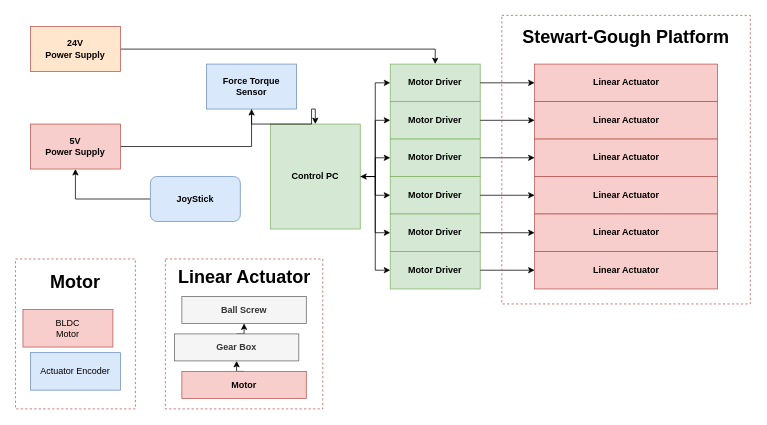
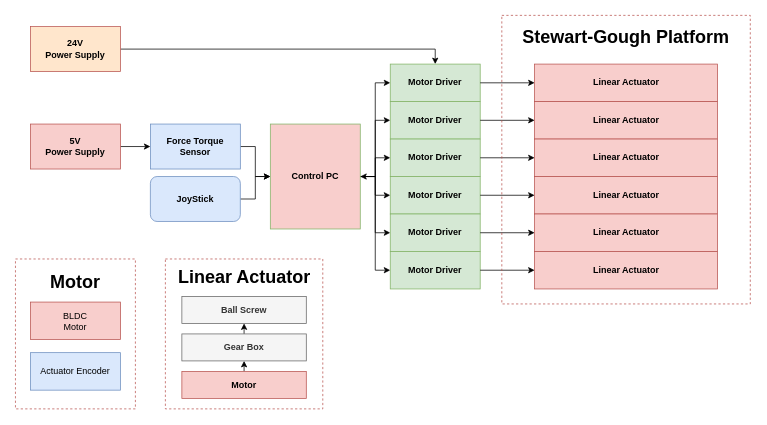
  <mxCell id="0" />
  <mxCell id="1" parent="0" />
  <mxCell id="2" value="" style="edgeStyle=orthogonalEdgeStyle;rounded=0;orthogonalLoop=1;jettySize=auto;html=1;" parent="1" source="8" target="34" edge="1"><mxGeometry relative="1" as="geometry" /></mxCell>
  <mxCell id="3" style="edgeStyle=orthogonalEdgeStyle;rounded=0;orthogonalLoop=1;jettySize=auto;html=1;exitX=1;exitY=0.5;exitDx=0;exitDy=0;entryX=0;entryY=0.5;entryDx=0;entryDy=0;" parent="1" source="8" target="35" edge="1"><mxGeometry relative="1" as="geometry" /></mxCell>
  <mxCell id="4" style="edgeStyle=orthogonalEdgeStyle;rounded=0;orthogonalLoop=1;jettySize=auto;html=1;exitX=1;exitY=0.5;exitDx=0;exitDy=0;entryX=0;entryY=0.5;entryDx=0;entryDy=0;" parent="1" source="8" target="36" edge="1"><mxGeometry relative="1" as="geometry" /></mxCell>
  <mxCell id="5" style="edgeStyle=orthogonalEdgeStyle;rounded=0;orthogonalLoop=1;jettySize=auto;html=1;exitX=1;exitY=0.5;exitDx=0;exitDy=0;entryX=0;entryY=0.5;entryDx=0;entryDy=0;" parent="1" source="8" target="33" edge="1"><mxGeometry relative="1" as="geometry" /></mxCell>
  <mxCell id="6" style="edgeStyle=orthogonalEdgeStyle;rounded=0;orthogonalLoop=1;jettySize=auto;html=1;exitX=1;exitY=0.5;exitDx=0;exitDy=0;entryX=0;entryY=0.5;entryDx=0;entryDy=0;" parent="1" source="8" target="32" edge="1"><mxGeometry relative="1" as="geometry" /></mxCell>
  <mxCell id="7" style="edgeStyle=orthogonalEdgeStyle;rounded=0;orthogonalLoop=1;jettySize=auto;html=1;exitX=1;exitY=0.5;exitDx=0;exitDy=0;entryX=0;entryY=0.5;entryDx=0;entryDy=0;startArrow=classic;startFill=1;" parent="1" source="8" target="31" edge="1"><mxGeometry relative="1" as="geometry" /></mxCell>
- <mxCell id="8" value="&lt;b&gt;Control PC&lt;/b&gt;" style="rounded=0;whiteSpace=wrap;html=1;fillColor=#d5e8d4;strokeColor=#82b366;" parent="1" vertex="1"><mxGeometry x="360" y="165" width="120" height="140" as="geometry" /></mxCell>
+ <mxCell id="8" value="&lt;b&gt;Control PC&lt;/b&gt;" style="rounded=0;whiteSpace=wrap;html=1;fillColor=#f8cecc;strokeColor=#82b366;" parent="1" vertex="1"><mxGeometry x="360" y="165" width="120" height="140" as="geometry" /></mxCell>
  <mxCell id="9" value="" style="edgeStyle=orthogonalEdgeStyle;rounded=0;orthogonalLoop=1;jettySize=auto;html=1;" parent="1" source="10" target="8" edge="1"><mxGeometry relative="1" as="geometry" /></mxCell>
- <mxCell id="10" value="&lt;b&gt;Force Torque Sensor&lt;/b&gt;" style="rounded=0;whiteSpace=wrap;html=1;fillColor=#dae8fc;strokeColor=#6c8ebf;" parent="1" vertex="1"><mxGeometry x="275" y="85" width="120" height="60" as="geometry" /></mxCell>
- <mxCell id="11" value="" style="edgeStyle=orthogonalEdgeStyle;rounded=0;orthogonalLoop=1;jettySize=auto;html=1;" parent="1" source="12" target="14" edge="1"><mxGeometry relative="1" as="geometry" /></mxCell>
+ <mxCell id="10" value="&lt;b&gt;Force Torque Sensor&lt;/b&gt;" style="rounded=0;whiteSpace=wrap;html=1;fillColor=#dae8fc;strokeColor=#6c8ebf;" parent="1" vertex="1"><mxGeometry x="200" y="165" width="120" height="60" as="geometry" /></mxCell>
+ <mxCell id="11" value="" style="edgeStyle=orthogonalEdgeStyle;rounded=0;orthogonalLoop=1;jettySize=auto;html=1;" parent="1" source="12" target="8" edge="1"><mxGeometry relative="1" as="geometry" /></mxCell>
  <mxCell id="12" value="&lt;b&gt;JoyStick&lt;/b&gt;" style="whiteSpace=wrap;html=1;fillColor=#dae8fc;strokeColor=#6c8ebf;rounded=1;" parent="1" vertex="1"><mxGeometry x="200" y="235" width="120" height="60" as="geometry" /></mxCell>
  <mxCell id="13" value="" style="edgeStyle=orthogonalEdgeStyle;rounded=0;orthogonalLoop=1;jettySize=auto;html=1;" parent="1" source="14" target="10" edge="1"><mxGeometry relative="1" as="geometry" /></mxCell>
  <mxCell id="14" value="&lt;b&gt;5V&lt;br&gt;Power Supply&lt;/b&gt;" style="rounded=0;whiteSpace=wrap;html=1;fillColor=#f8cecc;strokeColor=#b85450;" parent="1" vertex="1"><mxGeometry x="40" y="165" width="120" height="60" as="geometry" /></mxCell>
  <mxCell id="15" style="edgeStyle=orthogonalEdgeStyle;rounded=0;orthogonalLoop=1;jettySize=auto;html=1;exitX=1;exitY=0.5;exitDx=0;exitDy=0;entryX=0.5;entryY=0;entryDx=0;entryDy=0;" parent="1" source="16" target="31" edge="1"><mxGeometry relative="1" as="geometry" /></mxCell>
  <mxCell id="16" value="&lt;b&gt;24V&lt;br&gt;Power Supply&lt;/b&gt;" style="rounded=0;whiteSpace=wrap;html=1;fillColor=#ffe6cc;strokeColor=#b85450;" parent="1" vertex="1"><mxGeometry x="40" y="35" width="120" height="60" as="geometry" /></mxCell>
  <mxCell id="17" value="" style="group" parent="1" vertex="1" connectable="0"><mxGeometry x="220" y="345" width="210" height="200" as="geometry" /></mxCell>
  <mxCell id="18" value="" style="rounded=0;whiteSpace=wrap;html=1;fillColor=none;strokeColor=#b85450;dashed=1;" parent="17" vertex="1"><mxGeometry width="210" height="200" as="geometry" /></mxCell>
  <mxCell id="19" style="edgeStyle=orthogonalEdgeStyle;rounded=0;orthogonalLoop=1;jettySize=auto;html=1;exitX=0.5;exitY=0;exitDx=0;exitDy=0;entryX=0.5;entryY=1;entryDx=0;entryDy=0;" parent="17" source="20" target="22" edge="1"><mxGeometry relative="1" as="geometry" /></mxCell>
  <mxCell id="20" value="&lt;b&gt;Motor&lt;/b&gt;" style="rounded=0;whiteSpace=wrap;html=1;fillColor=#f8cecc;strokeColor=#b85450;" parent="17" vertex="1"><mxGeometry x="22" y="150" width="166" height="36" as="geometry" /></mxCell>
  <mxCell id="21" style="edgeStyle=orthogonalEdgeStyle;rounded=0;orthogonalLoop=1;jettySize=auto;html=1;exitX=0.5;exitY=0;exitDx=0;exitDy=0;entryX=0.5;entryY=1;entryDx=0;entryDy=0;" parent="17" source="22" target="23" edge="1"><mxGeometry relative="1" as="geometry" /></mxCell>
- <mxCell id="22" value="&lt;b&gt;Gear Box&lt;/b&gt;" style="rounded=0;whiteSpace=wrap;html=1;fillColor=#f5f5f5;fontColor=#333333;strokeColor=#666666;" parent="17" vertex="1"><mxGeometry x="12" y="100" width="166" height="36" as="geometry" /></mxCell>
+ <mxCell id="22" value="&lt;b&gt;Gear Box&lt;/b&gt;" style="rounded=0;whiteSpace=wrap;html=1;fillColor=#f5f5f5;fontColor=#333333;strokeColor=#666666;" parent="17" vertex="1"><mxGeometry x="22" y="100" width="166" height="36" as="geometry" /></mxCell>
  <mxCell id="23" value="&lt;b&gt;Ball Screw&lt;/b&gt;" style="rounded=0;whiteSpace=wrap;html=1;fillColor=#f5f5f5;fontColor=#333333;strokeColor=#666666;" parent="17" vertex="1"><mxGeometry x="22" y="50" width="166" height="36" as="geometry" /></mxCell>
  <mxCell id="24" value="&lt;h1&gt;Linear Actuator&lt;/h1&gt;" style="text;html=1;strokeColor=none;fillColor=none;align=center;verticalAlign=middle;whiteSpace=wrap;rounded=0;dashed=1;" parent="17" vertex="1"><mxGeometry x="2.5" y="10" width="205" height="30" as="geometry" /></mxCell>
  <mxCell id="25" value="" style="group" parent="1" vertex="1" connectable="0"><mxGeometry x="20" y="345" width="160" height="200" as="geometry" /></mxCell>
  <mxCell id="26" value="" style="rounded=0;whiteSpace=wrap;html=1;fillColor=none;dashed=1;strokeColor=#b85450;" parent="25" vertex="1"><mxGeometry width="160" height="200" as="geometry" /></mxCell>
  <mxCell id="27" value="Actuator Encoder" style="rounded=0;whiteSpace=wrap;html=1;fillColor=#dae8fc;strokeColor=#6c8ebf;" parent="25" vertex="1"><mxGeometry x="20" y="125" width="120" height="50" as="geometry" /></mxCell>
  <mxCell id="28" value="&lt;h1&gt;Motor&lt;/h1&gt;" style="text;html=1;strokeColor=none;fillColor=none;align=center;verticalAlign=middle;whiteSpace=wrap;rounded=0;dashed=1;" parent="25" vertex="1"><mxGeometry x="50" y="12.5" width="60" height="37.5" as="geometry" /></mxCell>
- <mxCell id="29" value="BLDC&lt;br&gt;Motor" style="rounded=0;whiteSpace=wrap;html=1;fillColor=#f8cecc;strokeColor=#b85450;" parent="25" vertex="1"><mxGeometry x="10" y="67.5" width="120" height="50" as="geometry" /></mxCell>
+ <mxCell id="29" value="BLDC&lt;br&gt;Motor" style="rounded=0;whiteSpace=wrap;html=1;fillColor=#f8cecc;strokeColor=#b85450;" parent="25" vertex="1"><mxGeometry x="20" y="57.5" width="120" height="50" as="geometry" /></mxCell>
  <mxCell id="30" value="" style="group" parent="1" vertex="1" connectable="0"><mxGeometry x="520" y="85" width="120" height="300" as="geometry" /></mxCell>
  <mxCell id="31" value="&lt;b&gt;Motor Driver&lt;/b&gt;" style="rounded=0;whiteSpace=wrap;html=1;fillColor=#d5e8d4;strokeColor=#82b366;" parent="30" vertex="1"><mxGeometry width="120" height="50" as="geometry" /></mxCell>
  <mxCell id="32" value="&lt;b&gt;Motor Driver&lt;/b&gt;" style="rounded=0;whiteSpace=wrap;html=1;fillColor=#d5e8d4;strokeColor=#82b366;" parent="30" vertex="1"><mxGeometry y="50" width="120" height="50" as="geometry" /></mxCell>
  <mxCell id="33" value="&lt;b&gt;Motor Driver&lt;/b&gt;" style="rounded=0;whiteSpace=wrap;html=1;fillColor=#d5e8d4;strokeColor=#82b366;" parent="30" vertex="1"><mxGeometry y="100" width="120" height="50" as="geometry" /></mxCell>
  <mxCell id="34" value="&lt;b&gt;Motor Driver&lt;/b&gt;" style="rounded=0;whiteSpace=wrap;html=1;fillColor=#d5e8d4;strokeColor=#82b366;" parent="30" vertex="1"><mxGeometry y="150" width="120" height="50" as="geometry" /></mxCell>
  <mxCell id="35" value="&lt;b&gt;Motor Driver&lt;/b&gt;" style="rounded=0;whiteSpace=wrap;html=1;fillColor=#d5e8d4;strokeColor=#82b366;" parent="30" vertex="1"><mxGeometry y="200" width="120" height="50" as="geometry" /></mxCell>
  <mxCell id="36" value="&lt;b&gt;Motor Driver&lt;/b&gt;" style="rounded=0;whiteSpace=wrap;html=1;fillColor=#d5e8d4;strokeColor=#82b366;" parent="30" vertex="1"><mxGeometry y="250" width="120" height="50" as="geometry" /></mxCell>
  <mxCell id="37" style="edgeStyle=orthogonalEdgeStyle;rounded=0;orthogonalLoop=1;jettySize=auto;html=1;exitX=1;exitY=0.5;exitDx=0;exitDy=0;" parent="1" source="31" target="47" edge="1"><mxGeometry relative="1" as="geometry" /></mxCell>
  <mxCell id="38" style="edgeStyle=orthogonalEdgeStyle;rounded=0;orthogonalLoop=1;jettySize=auto;html=1;exitX=1;exitY=0.5;exitDx=0;exitDy=0;" parent="1" source="32" target="48" edge="1"><mxGeometry relative="1" as="geometry" /></mxCell>
  <mxCell id="39" style="edgeStyle=orthogonalEdgeStyle;rounded=0;orthogonalLoop=1;jettySize=auto;html=1;exitX=1;exitY=0.5;exitDx=0;exitDy=0;entryX=0;entryY=0.5;entryDx=0;entryDy=0;" parent="1" source="33" target="49" edge="1"><mxGeometry relative="1" as="geometry" /></mxCell>
  <mxCell id="40" style="edgeStyle=orthogonalEdgeStyle;rounded=0;orthogonalLoop=1;jettySize=auto;html=1;exitX=1;exitY=0.5;exitDx=0;exitDy=0;" parent="1" source="34" target="50" edge="1"><mxGeometry relative="1" as="geometry" /></mxCell>
  <mxCell id="41" style="edgeStyle=orthogonalEdgeStyle;rounded=0;orthogonalLoop=1;jettySize=auto;html=1;exitX=1;exitY=0.5;exitDx=0;exitDy=0;entryX=0;entryY=0.5;entryDx=0;entryDy=0;" parent="1" source="35" target="51" edge="1"><mxGeometry relative="1" as="geometry" /></mxCell>
  <mxCell id="42" style="edgeStyle=orthogonalEdgeStyle;rounded=0;orthogonalLoop=1;jettySize=auto;html=1;exitX=1;exitY=0.5;exitDx=0;exitDy=0;entryX=0;entryY=0.5;entryDx=0;entryDy=0;" parent="1" source="36" target="52" edge="1"><mxGeometry relative="1" as="geometry" /></mxCell>
  <mxCell id="43" value="" style="group" parent="1" vertex="1" connectable="0"><mxGeometry x="668.86" y="20" width="331.48" height="385" as="geometry" /></mxCell>
  <mxCell id="44" value="" style="rounded=0;whiteSpace=wrap;html=1;dashed=1;fillColor=none;strokeColor=#b85450;" parent="43" vertex="1"><mxGeometry width="331.48" height="385" as="geometry" /></mxCell>
  <mxCell id="45" value="&lt;h1&gt;Stewart-Gough Platform&lt;/h1&gt;" style="text;html=1;strokeColor=none;fillColor=none;align=center;verticalAlign=middle;whiteSpace=wrap;rounded=0;dashed=1;" parent="43" vertex="1"><mxGeometry x="23.1" y="15" width="285.29" height="30" as="geometry" /></mxCell>
  <mxCell id="46" value="" style="group" parent="43" vertex="1" connectable="0"><mxGeometry x="43.717" y="65" width="244.04" height="300" as="geometry" /></mxCell>
  <mxCell id="47" value="&lt;b&gt;Linear Actuator&lt;/b&gt;" style="rounded=0;whiteSpace=wrap;html=1;fillColor=#f8cecc;strokeColor=#b85450;" parent="46" vertex="1"><mxGeometry x="0.01" width="244.03" height="50" as="geometry" /></mxCell>
  <mxCell id="48" value="&lt;b&gt;Linear Actuator&lt;/b&gt;" style="rounded=0;whiteSpace=wrap;html=1;fillColor=#f8cecc;strokeColor=#b85450;" parent="46" vertex="1"><mxGeometry y="50" width="244.03" height="50" as="geometry" /></mxCell>
  <mxCell id="49" value="&lt;b&gt;Linear Actuator&lt;/b&gt;" style="rounded=0;whiteSpace=wrap;html=1;fillColor=#f8cecc;strokeColor=#b85450;" parent="46" vertex="1"><mxGeometry y="100" width="244.03" height="50" as="geometry" /></mxCell>
  <mxCell id="50" value="&lt;b&gt;Linear Actuator&lt;/b&gt;" style="rounded=0;whiteSpace=wrap;html=1;fillColor=#f8cecc;strokeColor=#b85450;" parent="46" vertex="1"><mxGeometry y="150" width="244.03" height="50" as="geometry" /></mxCell>
  <mxCell id="51" value="&lt;b&gt;Linear Actuator&lt;/b&gt;" style="rounded=0;whiteSpace=wrap;html=1;fillColor=#f8cecc;strokeColor=#b85450;" parent="46" vertex="1"><mxGeometry y="200" width="244.03" height="50" as="geometry" /></mxCell>
  <mxCell id="52" value="&lt;b&gt;Linear Actuator&lt;/b&gt;" style="rounded=0;whiteSpace=wrap;html=1;fillColor=#f8cecc;strokeColor=#b85450;" parent="46" vertex="1"><mxGeometry y="250" width="244.03" height="50" as="geometry" /></mxCell>
